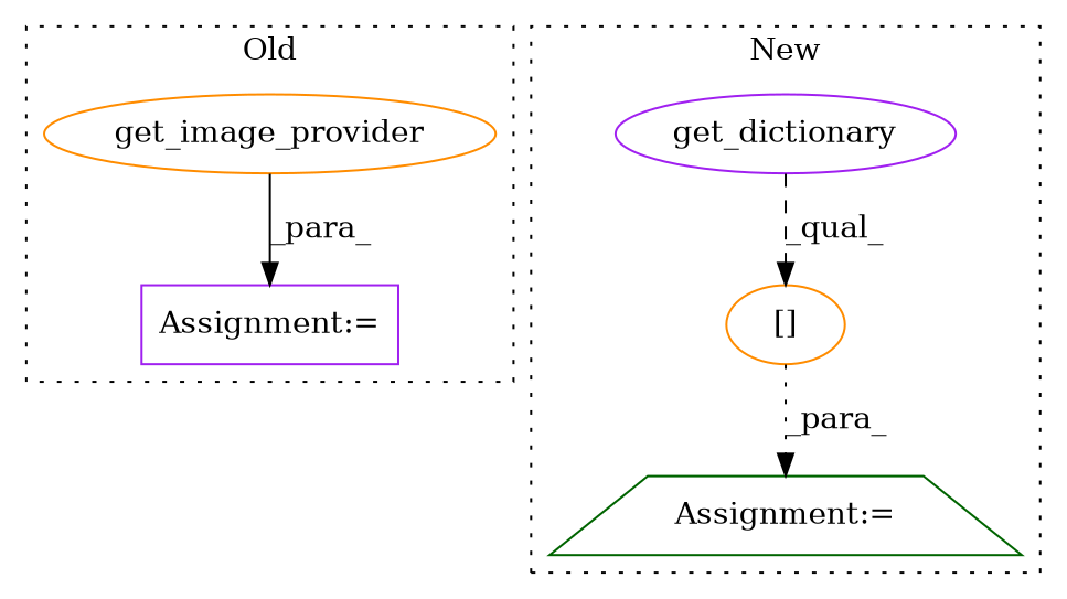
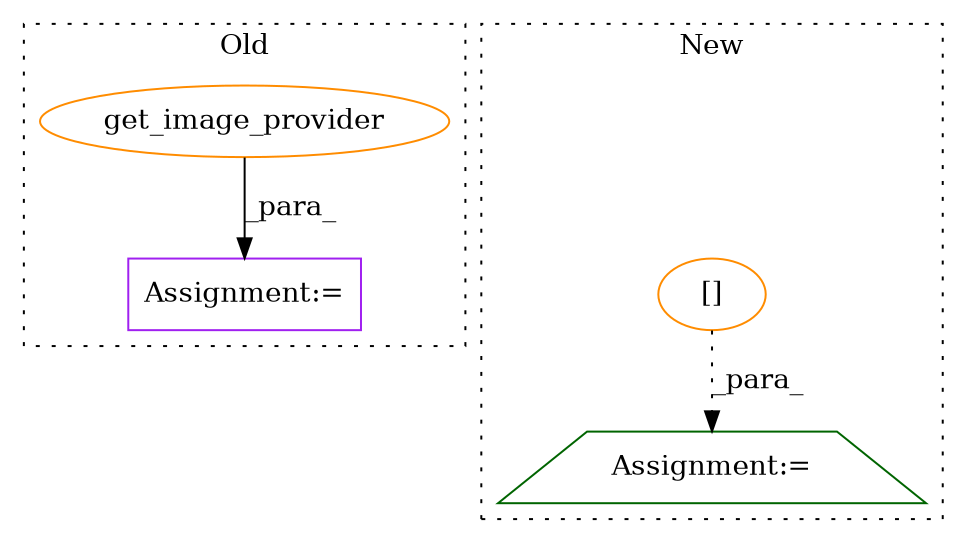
  digraph {
    node [a=32 l=1 shape=ellipse color=darkorange]
    n1 [l="19,1" label=get_image_provider s="6640,6691"]
    n2 [a=7 label="Assignment:=" s=6619 shape=box color=purple]
-   n3 [l=16 label=get_dictionary s=6124 color=purple]
    n4 [a=2 l="22,1" label="[]" s="6119,6151"]
    n5 [a=7 label="Assignment:=" s=6118 shape=trapezium color=darkgreen]
    subgraph cluster_1 {
      label=Old
      style=dotted
      n1
      n2
    }
    subgraph cluster_2 {
      label=New
      style=dotted
-     n3
      n4
      n5
    }
    n1 -> n2 [label=_para_ style=solid]
-   n3 -> n4 [label=_qual_ style=dashed]
    n4 -> n5 [label=_para_ style=dotted]
  }
